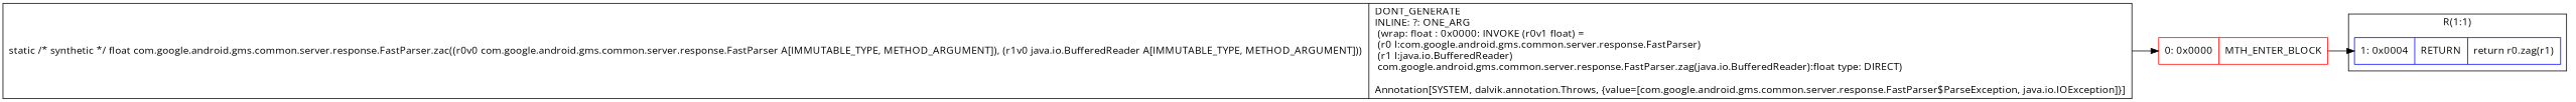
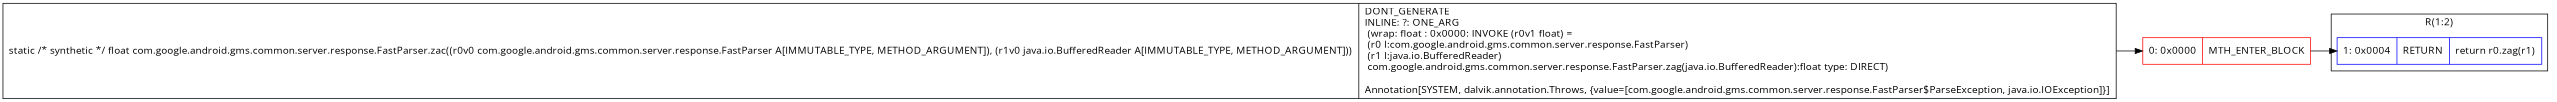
  digraph {
    rankdir=LR
    fontname="Open Sans"
    node [shape=record fontname="Open Sans"]
    edge [fontname="Open Sans"]
    n1 [color=blue label="{1\:\ 0x0004|RETURN\l|return r0.zag(r1)\l}"]
    n2 [color=red label="{0\:\ 0x0000|MTH_ENTER_BLOCK\l}"]
    n3 [label="{static \/* synthetic *\/ float com.google.android.gms.common.server.response.FastParser.zac((r0v0 com.google.android.gms.common.server.response.FastParser A[IMMUTABLE_TYPE, METHOD_ARGUMENT]), (r1v0 java.io.BufferedReader A[IMMUTABLE_TYPE, METHOD_ARGUMENT]))  | DONT_GENERATE\lINLINE: ?: ONE_ARG  \l  (wrap: float : 0x0000: INVOKE  (r0v1 float) = \l  (r0 I:com.google.android.gms.common.server.response.FastParser)\l  (r1 I:java.io.BufferedReader)\l com.google.android.gms.common.server.response.FastParser.zag(java.io.BufferedReader):float type: DIRECT)\l\lAnnotation[SYSTEM, dalvik.annotation.Throws, \{value=[com.google.android.gms.common.server.response.FastParser$ParseException, java.io.IOException]\}]\l}"]
    subgraph cluster_1 {
-     label="R(1:1)"
+     label="R(1:2)"
      n1
    }
    n2 -> n1
    n3 -> n2
  }
